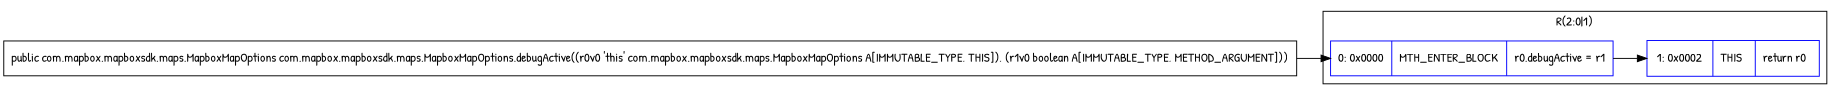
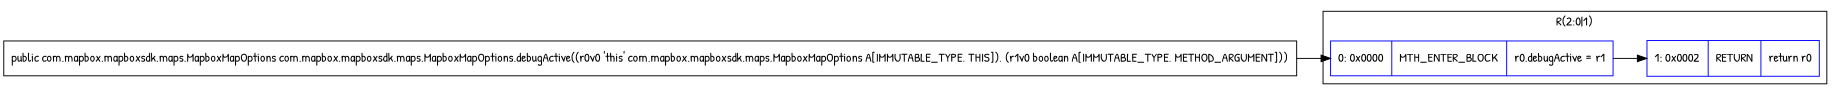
  digraph {
    rankdir=LR
    fontname="Patrick Hand"
    node [color=blue shape=record fontname="Patrick Hand"]
    edge [fontname="Patrick Hand"]
    n1 [label="{0\:\ 0x0000|MTH_ENTER_BLOCK\l|r0.debugActive = r1\l}"]
-   n2 [label="{1\:\ 0x0002|THIS\l|return r0\l}"]
+   n2 [label="{1\:\ 0x0002|RETURN\l|return r0\l}"]
    n3 [label="{public com.mapbox.mapboxsdk.maps.MapboxMapOptions com.mapbox.mapboxsdk.maps.MapboxMapOptions.debugActive((r0v0 'this' com.mapbox.mapboxsdk.maps.MapboxMapOptions A[IMMUTABLE_TYPE, THIS]), (r1v0 boolean A[IMMUTABLE_TYPE, METHOD_ARGUMENT])) }" color=""]
    subgraph cluster_1 {
      label="R(2:0|1)"
      n1
      n2
    }
    n1 -> n2
    n3 -> n1
  }
